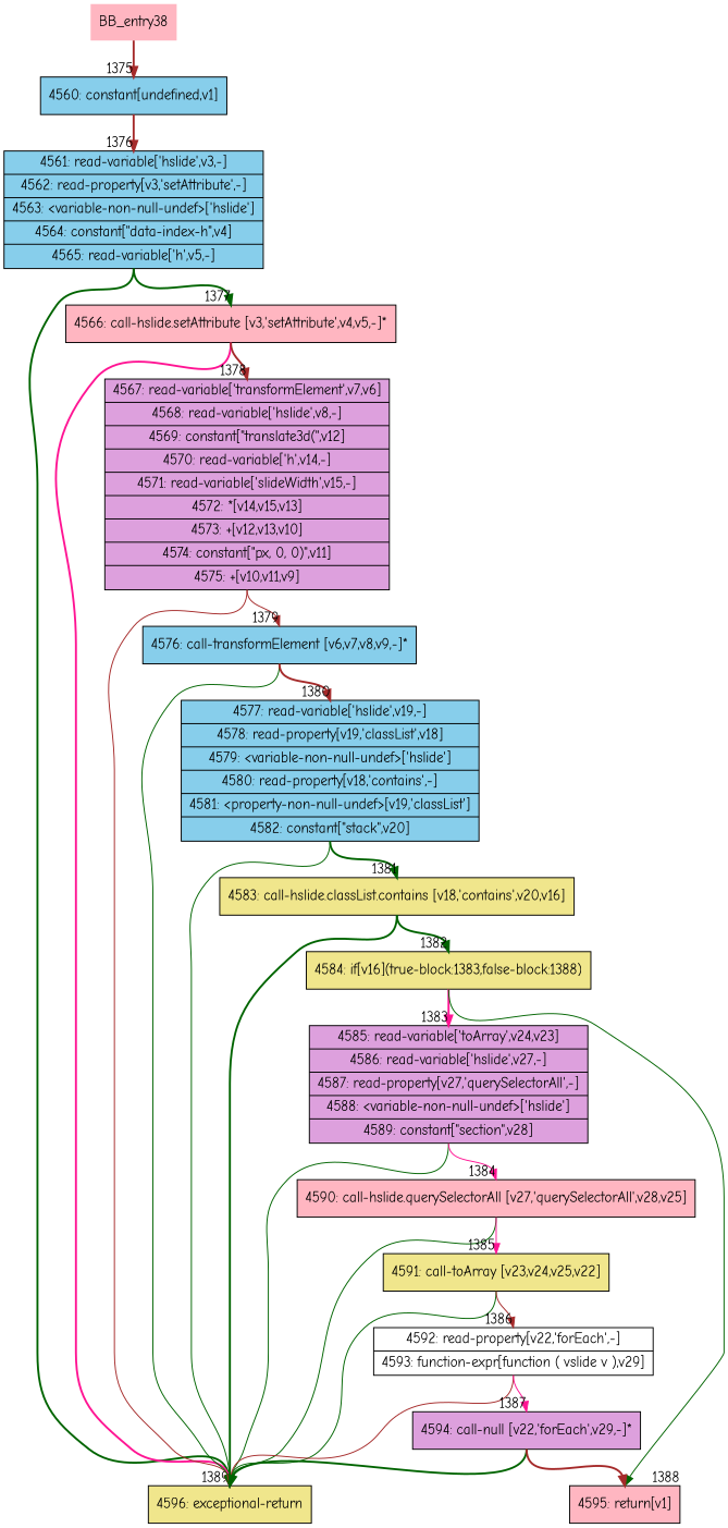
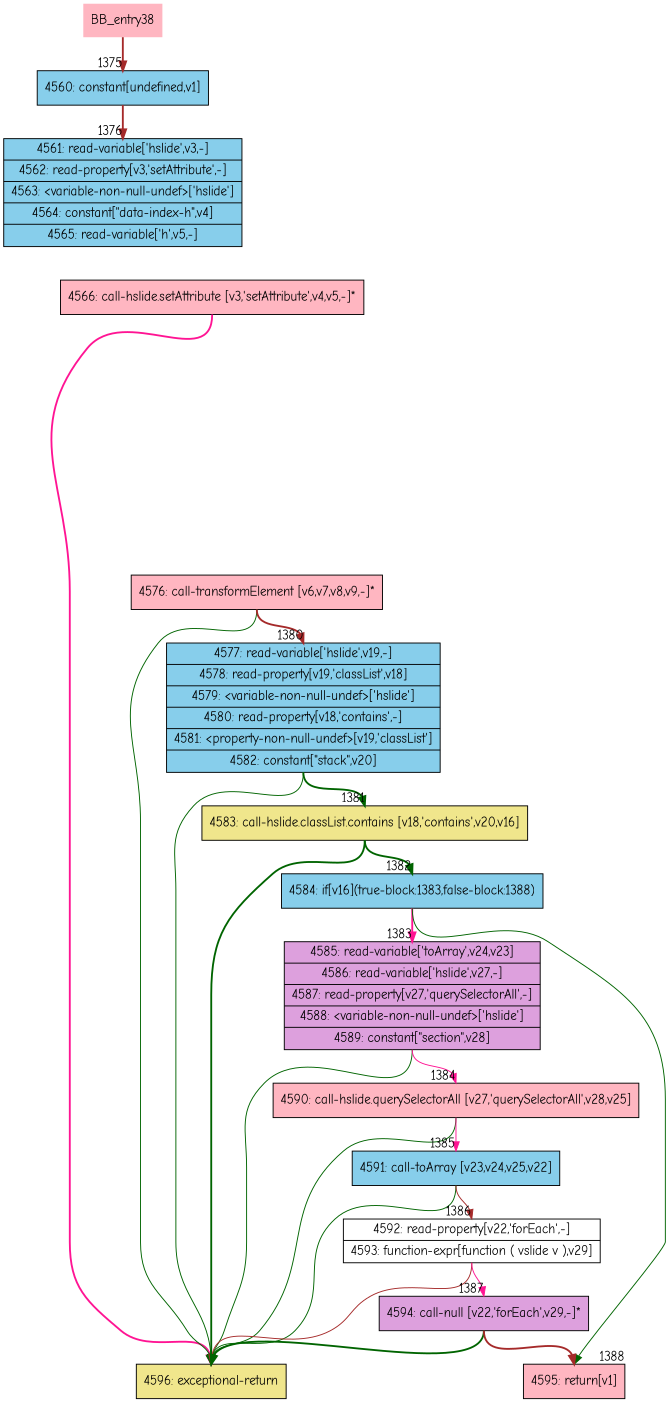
  digraph {
    fontname="Comic Neue"
    rankdir=TD
    node [fillcolor=lightpink fontname="Comic Neue" shape=record style=filled]
    edge [color=darkgreen fontname="Comic Neue" headport=n style=bold tailport=s]
    n1 [label=BB_entry38 shape=none]
    n2 [fillcolor=skyblue label="{4560: constant[undefined,v1]}"]
    n3 [fillcolor=skyblue label="{4561: read-variable['hslide',v3,-]|4562: read-property[v3,'setAttribute',-]|4563: \<variable-non-null-undef\>['hslide']|4564: constant[\"data-index-h\",v4]|4565: read-variable['h',v5,-]}"]
    n4 [label="{4566: call-hslide.setAttribute [v3,'setAttribute',v4,v5,-]*}"]
    n5 [fillcolor=khaki label="{4596: exceptional-return}"]
-   n6 [fillcolor=plum label="{4567: read-variable['transformElement',v7,v6]|4568: read-variable['hslide',v8,-]|4569: constant[\"translate3d(\",v12]|4570: read-variable['h',v14,-]|4571: read-variable['slideWidth',v15,-]|4572: *[v14,v15,v13]|4573: +[v12,v13,v10]|4574: constant[\"px, 0, 0)\",v11]|4575: +[v10,v11,v9]}"]
-   n7 [fillcolor=skyblue label="{4576: call-transformElement [v6,v7,v8,v9,-]*}"]
+   n7 [label="{4576: call-transformElement [v6,v7,v8,v9,-]*}"]
    n8 [fillcolor=skyblue label="{4577: read-variable['hslide',v19,-]|4578: read-property[v19,'classList',v18]|4579: \<variable-non-null-undef\>['hslide']|4580: read-property[v18,'contains',-]|4581: \<property-non-null-undef\>[v19,'classList']|4582: constant[\"stack\",v20]}"]
    n9 [fillcolor=khaki label="{4583: call-hslide.classList.contains [v18,'contains',v20,v16]}"]
-   n10 [fillcolor=khaki label="{4584: if[v16](true-block:1383,false-block:1388)}"]
+   n10 [fillcolor=skyblue label="{4584: if[v16](true-block:1383,false-block:1388)}"]
    n11 [fillcolor=plum label="{4585: read-variable['toArray',v24,v23]|4586: read-variable['hslide',v27,-]|4587: read-property[v27,'querySelectorAll',-]|4588: \<variable-non-null-undef\>['hslide']|4589: constant[\"section\",v28]}"]
    n12 [label="{4595: return[v1]}"]
    n13 [label="{4590: call-hslide.querySelectorAll [v27,'querySelectorAll',v28,v25]}"]
-   n14 [fillcolor=khaki label="{4591: call-toArray [v23,v24,v25,v22]}"]
+   n14 [fillcolor=skyblue label="{4591: call-toArray [v23,v24,v25,v22]}"]
    n15 [fillcolor=white label="{4592: read-property[v22,'forEach',-]|4593: function-expr[function ( vslide v ),v29]}"]
    n16 [fillcolor=plum label="{4594: call-null [v22,'forEach',v29,-]*}"]
    n1 -> n2 [color=brown headlabel="    1375"]
    n2 -> n3 [color=brown headlabel="      1376"]
-   n3 -> n4 [headlabel="      1377"]
-   n3 -> n5 [headlabel="      1389"]
    n4 -> n5 [color=deeppink]
-   n4 -> n6 [color=brown headlabel="      1378"]
-   n6 -> n5 [color=brown style=solid]
-   n6 -> n7 [color=brown headlabel="      1379" style=solid]
    n7 -> n5 [style=solid]
    n7 -> n8 [color=brown headlabel="      1380"]
    n8 -> n5 [style=solid]
    n8 -> n9 [headlabel="      1381"]
    n9 -> n5
    n9 -> n10 [headlabel="      1382"]
    n10 -> n11 [color=deeppink headlabel="      1383"]
    n10 -> n12 [headlabel="      1388" style=solid]
    n11 -> n5 [style=solid]
    n11 -> n13 [color=deeppink headlabel="      1384" style=solid]
    n13 -> n5 [style=solid]
    n13 -> n14 [color=deeppink headlabel="      1385" style=solid]
    n14 -> n5 [style=solid]
    n14 -> n15 [color=brown headlabel="      1386" style=solid]
    n15 -> n5 [color=brown style=solid]
    n15 -> n16 [color=deeppink headlabel="      1387" style=solid]
    n16 -> n5
    n16 -> n12 [color=brown]
  }
